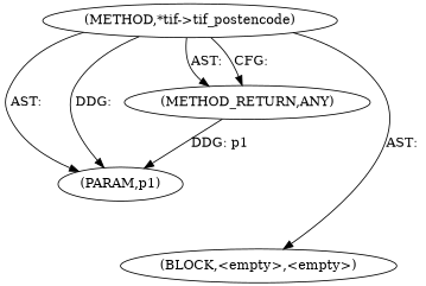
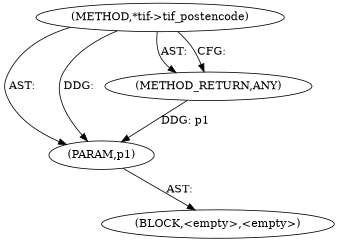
  digraph {
    n1 [label=<(METHOD,*tif-&gt;tif_postencode)>]
    n2 [label=<(PARAM,p1)>]
    n3 [label=<(METHOD_RETURN,ANY)>]
    n4 [label=<(BLOCK,&lt;empty&gt;,&lt;empty&gt;)>]
    n1 -> n2 [label="AST: "]
    n1 -> n2 [label="DDG: "]
    n1 -> n3 [label="AST: "]
    n1 -> n3 [label="CFG: "]
-   n1 -> n4 [label="AST: "]
+   n2 -> n4 [label="AST: "]
    n3 -> n2 [label="DDG: p1"]
  }
